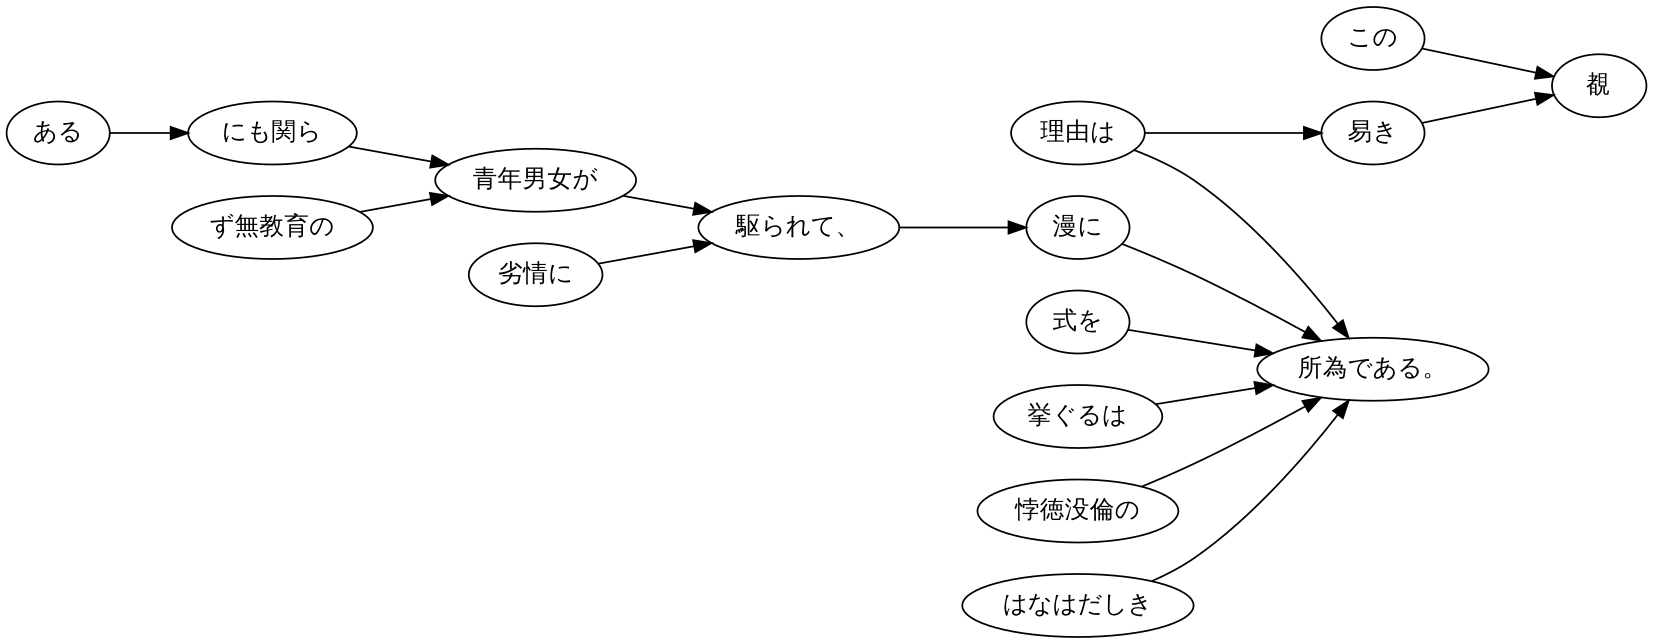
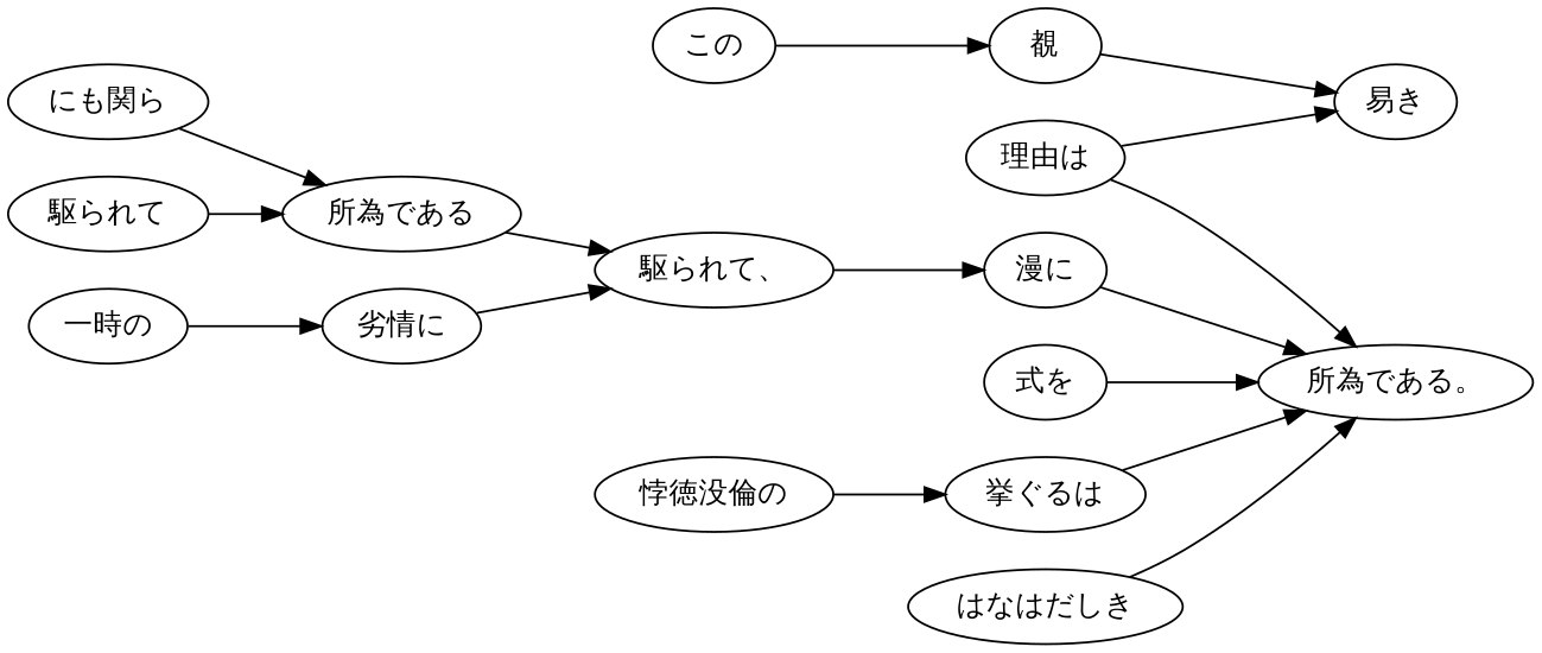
  digraph {
    fontname="Courier Prime"
    rankdir=LR
    node [fontname="Courier Prime"]
    edge [fontname="Courier Prime"]
    n1 [label="この"]
    n2 [label="覩"]
    n3 [label="易き"]
    n4 [label="理由は"]
    n5 [label="所為である。"]
-   n6 [label="ある"]
    n7 [label="にも関ら"]
-   n8 [label="青年男女が"]
+   n8 [label="所為である"]
    n9 [label="駆られて、"]
-   n10 [label="ず無教育の"]
+   n10 [label="駆られて"]
    n11 [label="漫に"]
+   n12 [label="一時の"]
    n13 [label="劣情に"]
    n14 [label="式を"]
    n15 [label="挙ぐるは"]
    n16 [label="悖徳没倫の"]
    n17 [label="はなはだしき"]
    n1 -> n2
-   n3 -> n2
+   n2 -> n3
    n4 -> n3
    n4 -> n5
-   n6 -> n7
    n7 -> n8
    n8 -> n9
    n9 -> n11
    n10 -> n8
    n11 -> n5
+   n12 -> n13
    n13 -> n9
    n14 -> n5
    n15 -> n5
-   n16 -> n5
+   n16 -> n15
    n17 -> n5
  }
